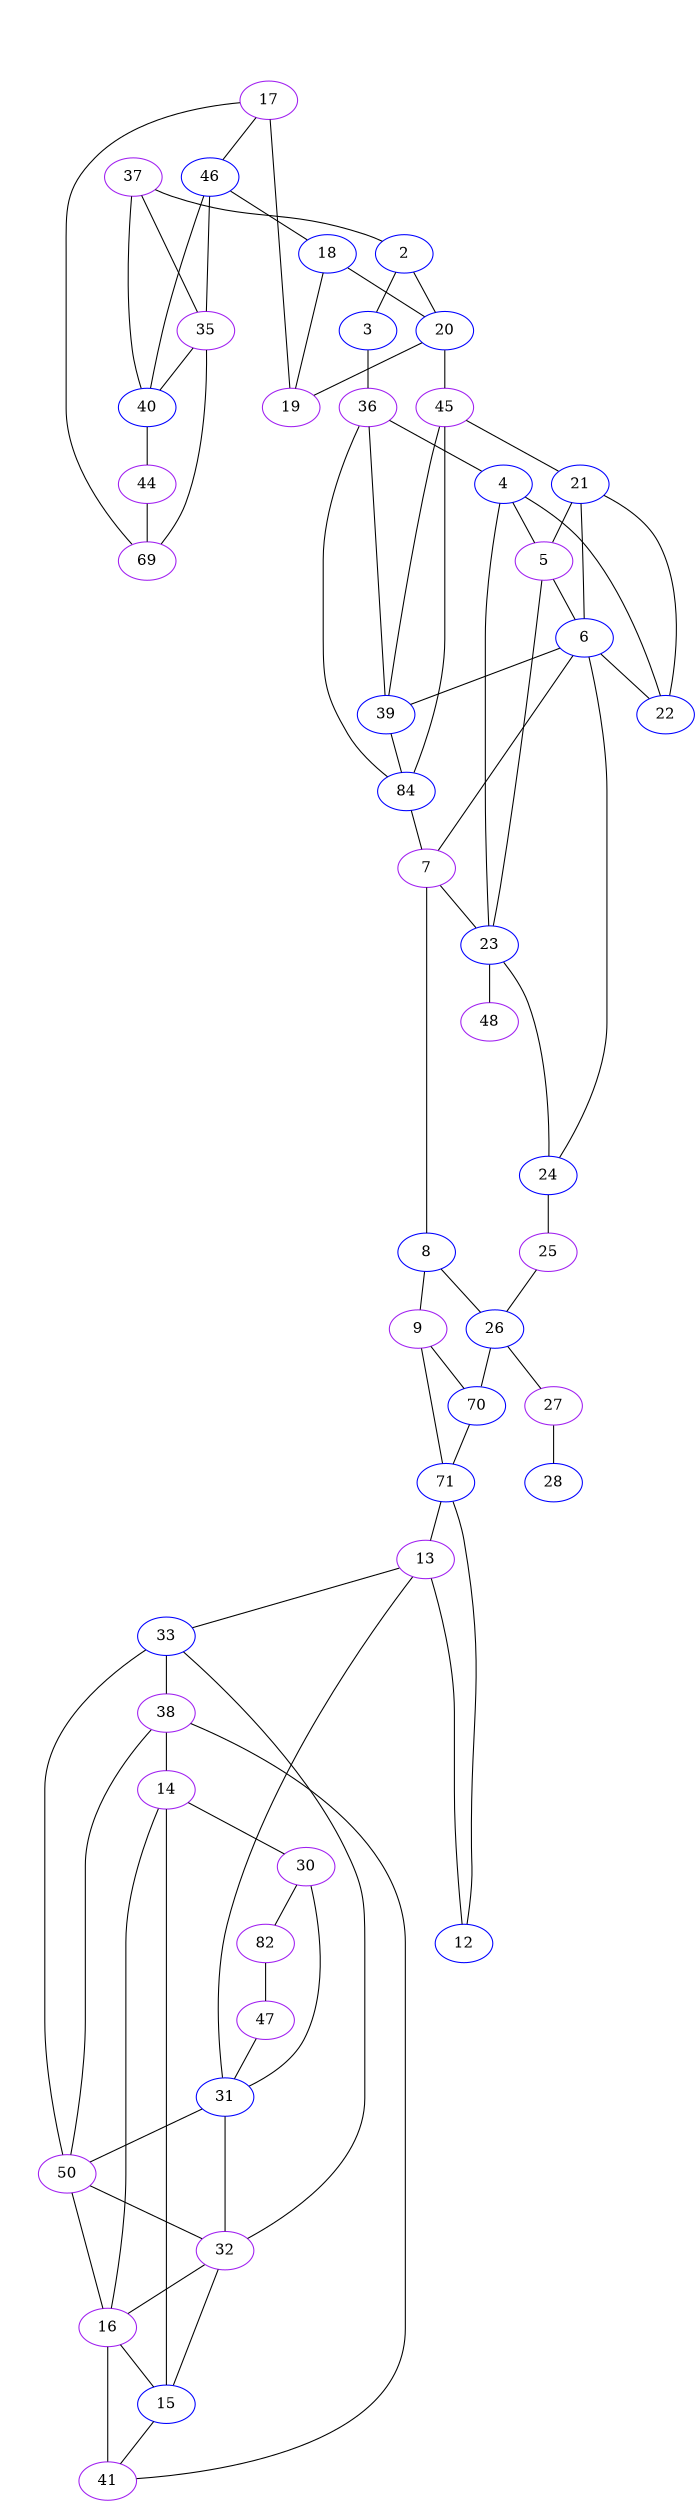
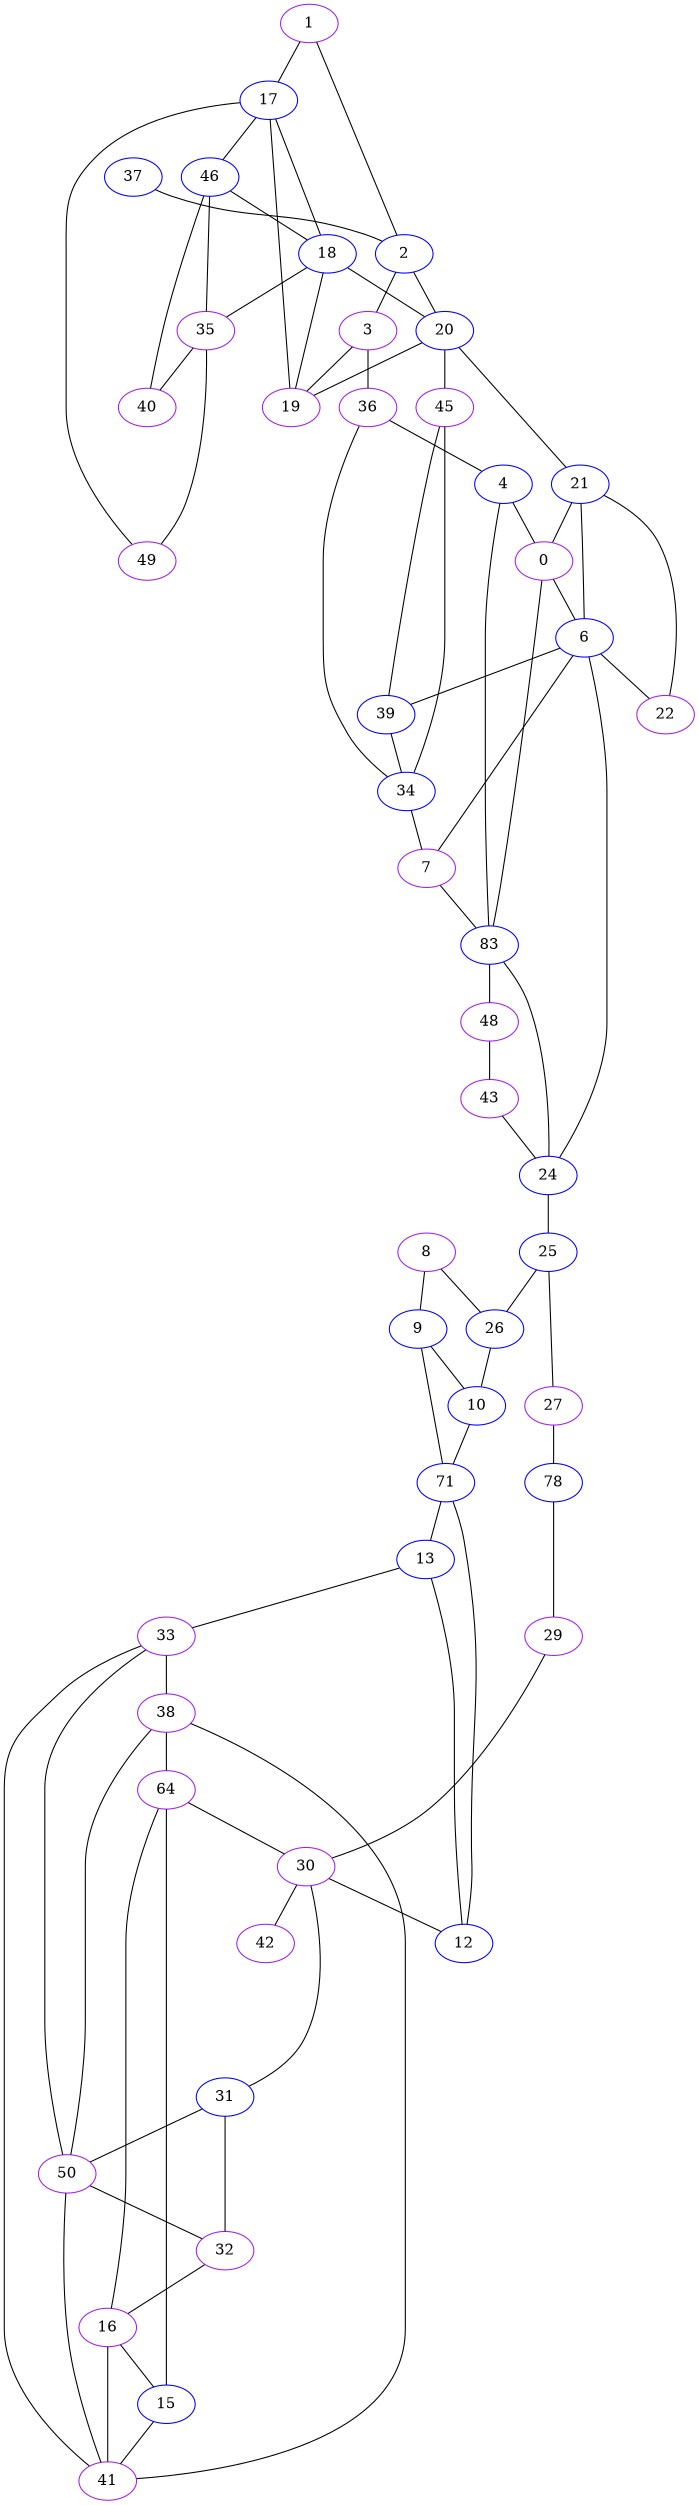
  graph {
    node [aaLength=6 color=purple sequence=vanDerWaals type=0]
    edge [distance0=0.0 frequency=1 type0=2]
+   1 [aaLength=11 sequence=SETIANIYTTQ]
    2 [aaLength=15 color=blue sequence=MGMPYAVTDAVLAPH]
-   17 [aaLength=12 sequence=SETIANIYTTQH]
-   3 [aaLength=28 color=blue sequence=EAGSSHAPPPALTLIFDRHPIAALLCYP]
+   17 [aaLength=12 color=blue sequence=SETIANIYTTQH]
+   3 [aaLength=28 sequence=EAGSSHAPPPALTLIFDRHPIAALLCYP]
    20 [aaLength=28 color=blue sequence=EAGSSHAPPPALTLIFDRHPIAALLCYP]
    19 [aaLength=15 sequence=MGMPYAVTDAVLAPH]
    18 [aaLength=7 color=blue sequence=AAVVMTS]
    46 [aaLength=4 color=blue sequence=EISA type=1]
    36 [sequence=FVALIP type=1]
    45 [sequence=FVALIP type=1]
    35 [aaLength=7 sequence=VPEPMTY type=1]
-   40 [aaLength=7 color=blue sequence=VPEPMTY type=1]
+   40 [aaLength=7 sequence=VPEPMTY type=1]
    4 [color=blue sequence=LPGTNI]
    39 [color=blue sequence=IRRVYG type=1]
-   34 [color=blue sequence=IRRVYG type=1 label=84]
+   34 [color=blue sequence=IRRVYG type=1]
    21 [color=blue sequence=LPGTNI]
-   5 [aaLength=10 sequence=IVLGALPEDR]
-   22 [aaLength=10 color=blue sequence=IVLGALPEDR]
-   23 [aaLength=11 color=blue sequence=RLAKRQRPGER]
+   5 [aaLength=10 sequence=IVLGALPEDR label=0]
+   22 [aaLength=10 sequence=IVLGALPEDR]
+   23 [aaLength=11 color=blue sequence=RLAKRQRPGER label=83]
    7 [aaLength=12 sequence=LANTVRYLQCGG]
    6 [aaLength=11 color=blue sequence=RLAKRQRPGER]
    48 [sequence=IRRVYG type=1]
-   8 [aaLength=24 color=blue sequence=QLSGTAVPPQGAEPQSNAGPRPHI]
-   9 [sequence=TLFTLF]
+   43 [sequence=IRRVYG type=1]
+   8 [aaLength=24 sequence=QLSGTAVPPQGAEPQSNAGPRPHI]
+   9 [color=blue sequence=TLFTLF]
    26 [color=blue sequence=TLFTLF]
    n27 [aaLength=11 color=blue label=71 sequence=AKRLRSMHVFI]
-   10 [aaLength=4 color=blue sequence=RAPE label=70]
+   10 [aaLength=4 color=blue sequence=RAPE]
    27 [aaLength=3 sequence=RAP]
    12 [aaLength=5 color=blue sequence=LDYDQ]
-   13 [aaLength=16 sequence=DALLQLTSGMVQTHVT]
-   28 [aaLength=11 color=blue sequence=AKRLRSMHVFI]
-   33 [color=blue sequence=GSIPTI type=1]
+   13 [aaLength=16 color=blue sequence=DALLQLTSGMVQTHVT]
+   28 [aaLength=11 color=blue sequence=AKRLRSMHVFI label=78]
+   33 [sequence=GSIPTI type=1]
+   29 [aaLength=5 sequence=LDYDQ]
    38 [sequence=GSIPTI type=1]
    30 [aaLength=16 sequence=DALLQLTSGMVQTHVT]
-   14 [aaLength=13 sequence=ARTFAREMGEAN]
+   14 [aaLength=13 sequence=ARTFAREMGEAN label=64]
    15 [aaLength=3 color=blue]
    16 [aaLength=16]
    32 [aaLength=18]
    41 [aaLength=3 type=1]
-   42 [sequence=GSIPTI type=1 label=82]
+   42 [sequence=GSIPTI type=1]
    50 [aaLength=3 type=1]
-   47 [sequence=GSIPTI type=1]
-   44 [aaLength=8 sequence=VPEPMTYW type=1]
    24 [aaLength=12 color=blue sequence=LANTVRYLQCGG]
-   25 [aaLength=24 sequence=QLSGTAVPPQGAEPQSNAGPRPHI]
+   25 [aaLength=24 color=blue sequence=QLSGTAVPPQGAEPQSNAGPRPHI]
    31 [aaLength=15 color=blue sequence=ARTFAREMGEAN]
-   49 [aaLength=8 sequence=VPEPMTYW type=1 label=69]
-   37 [aaLength=4 sequence=EISA type=1]
+   49 [aaLength=8 sequence=VPEPMTYW type=1]
+   37 [aaLength=4 color=blue sequence=EISA type=1]
+   1 -- 2 [distance0=42.9682 type0=1]
+   1 -- 17 [distance0=53.23536 type0=3]
    2 -- 3 [distance0=21.77894 distance1=3.0 frequency=2 type0=1 type1=4]
    2 -- 20 [distance0=26.4374 type0=3]
    17 -- 19 [distance0=42.80599]
+   17 -- 18 [distance0=25.96415 type0=1]
    17 -- 46 [distance0=5.0 type0=4]
+   3 -- 19 [distance0=28.46866 type0=3]
    3 -- 36 [distance0=16.0 type0=4]
    20 -- 19 [distance0=24.54761]
    20 -- 45 [distance0=16.0 type0=4]
    18 -- 20 [distance0=30.82746 type0=3]
    18 -- 19 [distance0=21.3773 distance1=4.0 frequency=2 type0=1 type1=4]
    46 -- 18 [distance0=2.0 type0=4]
    46 -- 35 [distance0=30.0]
    46 -- 40 [distance0=30.0 type0=3]
    36 -- 4 [distance0=2.0 type0=4]
-   36 -- 39 [distance0=45.0 type0=3]
    36 -- 34 [distance0=45.0]
    45 -- 39 [distance0=45.0 type0=3]
    45 -- 34 [distance0=45.0]
-   45 -- 21 [distance0=2.0 type0=4]
+   20 -- 21 [distance0=2.0 type0=4]
    35 -- 40 [distance1=0.0 frequency=2 type0=1 type1=5]
-   40 -- 44
    4 -- 5 [distance0=7.803196 distance1=0.0 frequency=2 type0=1 type1=5]
-   4 -- 22 [distance0=21.83678]
    4 -- 23 [distance0=22.06514 type0=3]
    39 -- 34 [type0=5]
    34 -- 7 [distance0=1.0 type0=4]
    21 -- 5 [distance0=17.15538]
    21 -- 22 [distance0=10.58431 distance1=0.0 frequency=2 type0=1 type1=5]
    21 -- 6 [distance0=20.92243 type0=3]
    5 -- 6 [distance0=15.13422 distance1=3.0 frequency=2 type1=4]
    23 -- 5 [distance0=15.6437]
    23 -- 48 [distance0=8.0 type0=4]
    7 -- 23 [distance0=33.98104]
    7 -- 6 [distance0=37.64659 type0=3]
-   7 -- 8 [distance0=24.13078 distance1=7.0 frequency=2 type0=1 type1=4]
    6 -- 39 [distance0=8.0 type0=4]
    6 -- 22 [distance0=19.63272 type0=3]
+   48 -- 43 [type0=5]
+   43 -- 24 [distance0=1.0 type0=4]
    8 -- 9 [distance0=2.0 type0=4]
    8 -- 26 [distance0=29.18974]
    9 -- n27 [distance0=31.89836 type0=3]
    9 -- 10 [distance0=6.807441 distance1=0.0 frequency=2 type0=1 type1=5]
    26 -- 10 [distance0=25.40399]
-   26 -- 27 [distance0=10.91372 distance1=0.0 frequency=2 type0=1 type1=5]
+   25 -- 27 [distance0=10.91372 distance1=0.0 frequency=2 type0=1 type1=5]
    n27 -- 12 [distance0=19.45344 distance1=0.0 frequency=2 type0=1 type1=5]
    n27 -- 13 [distance0=23.32365 type0=3]
    10 -- n27 [distance0=25.29971 distance1=19.0 frequency=2 type1=4]
    27 -- 28 [distance0=24.558 distance1=20.0 frequency=2 type1=4]
    13 -- 12 [distance0=16.33857 type0=1]
    13 -- 33 [distance0=2.0 type0=4]
+   28 -- 29 [distance0=18.57825 distance1=0.0 frequency=2 type1=5]
    33 -- 38 [type0=5]
+   29 -- 30 [distance0=18.02801 distance1=6.0 frequency=2 type0=1 type1=4]
    38 -- 14 [distance0=3.0 type0=4]
+   30 -- 12 [distance0=17.03853]
    30 -- 42 [distance0=2.0 type0=4]
    14 -- 30 [distance0=42.84238 type0=3]
    14 -- 15 [distance0=19.1579 distance1=0.0 frequency=2 type0=1 type1=5]
    14 -- 16 [distance0=28.85688]
-   15 -- 32 [distance0=40.41714 type0=3]
    15 -- 41 [type0=4]
    16 -- 15 [distance0=21.49475 type0=1]
    32 -- 16 [distance0=37.08854]
-   32 -- 33 [distance0=27.0]
+   41 -- 33 [distance0=27.0]
    41 -- 38 [distance0=27.0 type0=3]
    41 -- 16 [type0=4]
-   16 -- 50 [type0=1]
-   42 -- 47 [type0=5]
+   41 -- 50 [type0=1]
    50 -- 33 [distance0=27.0]
    50 -- 38 [distance0=27.0 type0=3]
    50 -- 32 [type0=4]
-   47 -- 31 [distance0=3.0 type0=4]
-   44 -- 49 [distance1=0.0 frequency=2 type0=3 type1=5]
    24 -- 23 [distance0=39.12737]
    24 -- 6 [distance0=40.07807 type0=3]
    24 -- 25 [distance0=24.6613 distance1=7.0 frequency=2 type0=1 type1=4]
    25 -- 26 [distance0=32.80338 distance1=2.0 frequency=2 type0=3 type1=4]
-   31 -- 13 [distance0=38.03989]
    31 -- 30 [distance0=42.96447 type0=3]
    31 -- 32 [distance0=29.42362 type0=1]
    31 -- 50 [type0=4]
    49 -- 17 [distance0=5.0 type0=4]
    49 -- 35 [type0=1]
    37 -- 2 [distance0=13.0 type0=4]
-   37 -- 35 [distance0=30.0]
-   37 -- 40 [distance0=30.0 type0=3]
+   18 -- 35 [distance0=30.0]
  }
